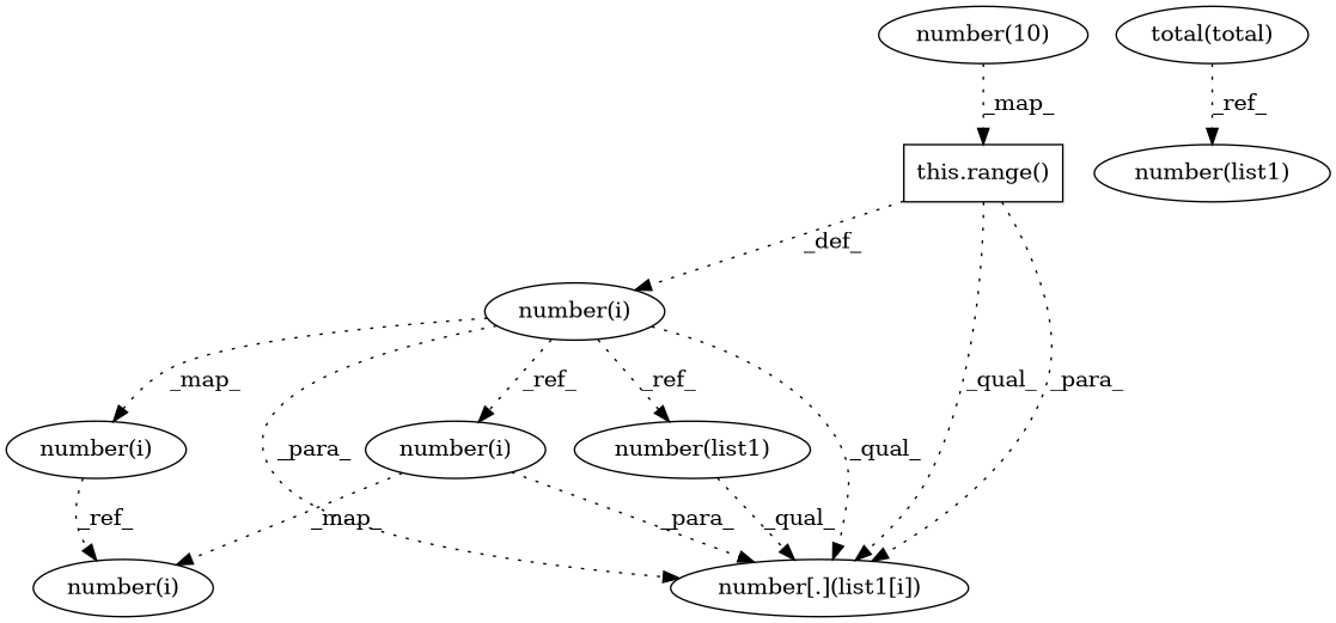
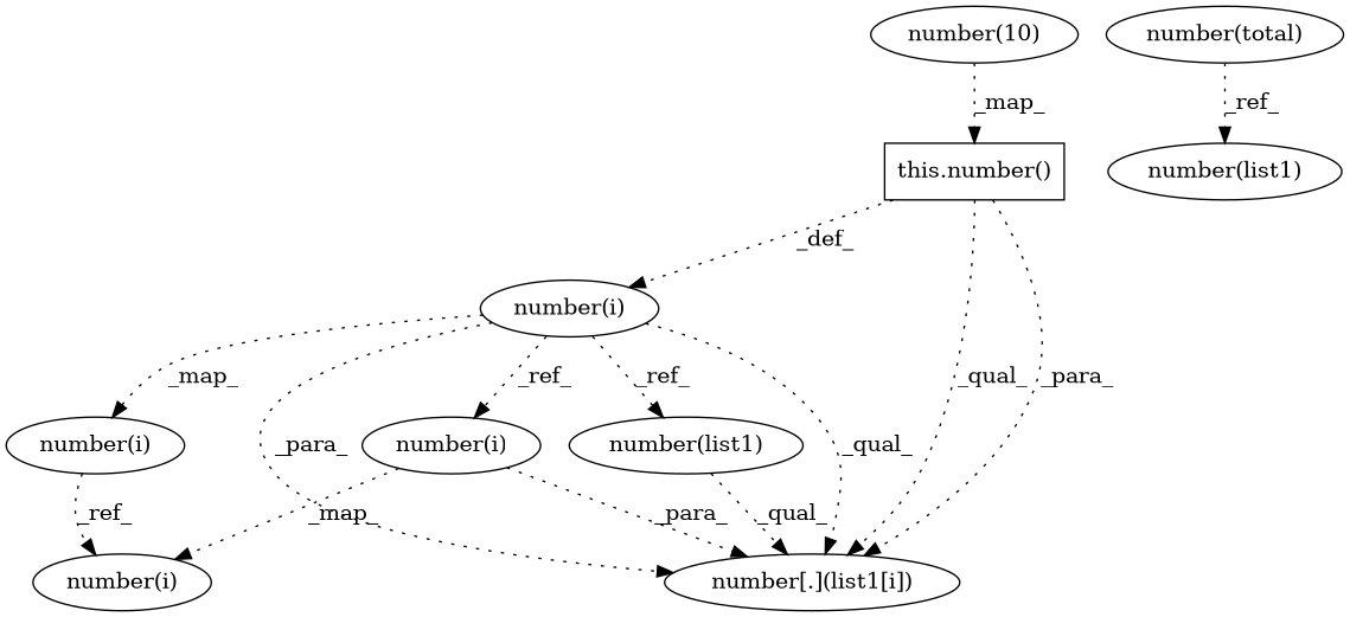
  digraph {
    node [shape=ellipse]
    edge [style=dotted]
    n1 [label="number(i)"]
    n2 [label="number(i)"]
    n3 [label="number(list1)"]
    n4 [label="number[.](list1[i])"]
-   n5 [label="total(total)"]
+   n5 [label="number(total)"]
    n6 [label="number(list1)"]
    n7 [label="number(i)"]
-   n8 [label="this.range()" shape=box]
+   n8 [label="this.number()" shape=box]
    n9 [label="number(i)"]
    n10 [label="number(10)"]
    n1 -> n2 [label=_ref_]
    n3 -> n4 [label=_qual_]
    n5 -> n6 [label=_ref_]
    n7 -> n2 [label=_map_]
    n7 -> n4 [label=_para_]
    n8 -> n4 [label=_qual_]
    n8 -> n4 [label=_para_]
    n8 -> n9 [label=_def_]
    n9 -> n1 [label=_map_]
    n9 -> n3 [label=_ref_]
    n9 -> n4 [label=_qual_]
    n9 -> n4 [label=_para_]
    n9 -> n7 [label=_ref_]
    n10 -> n8 [label=_map_]
  }
